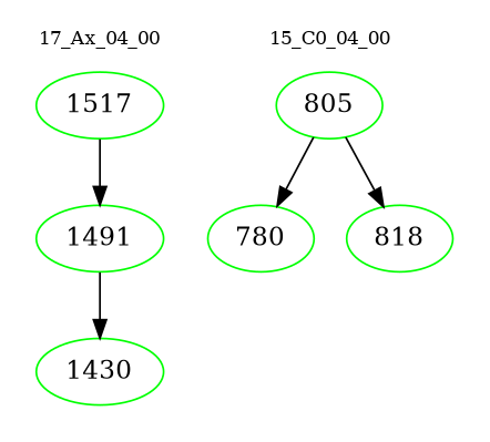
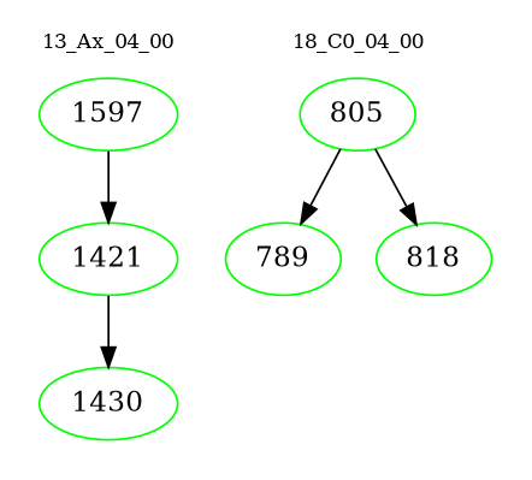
  digraph {
    node [color=green]
    edge [color=black]
-   n1 [label=1491]
+   n1 [label=1421]
    n2 [label=1430]
-   n3 [label=1517]
+   n3 [label=1597]
    n4 [label=805]
-   n5 [label=780]
+   n5 [label=789]
    n6 [label=818]
    subgraph cluster_1 {
      color=white
      fontsize=10
-     label="17_Ax_04_00"
+     label="13_Ax_04_00"
      n1
      n2
      n3
    }
    subgraph cluster_2 {
      color=white
      fontsize=10
-     label="15_C0_04_00"
+     label="18_C0_04_00"
      n4
      n5
      n6
    }
    n1 -> n2
    n3 -> n1
    n4 -> n5
    n4 -> n6
  }
